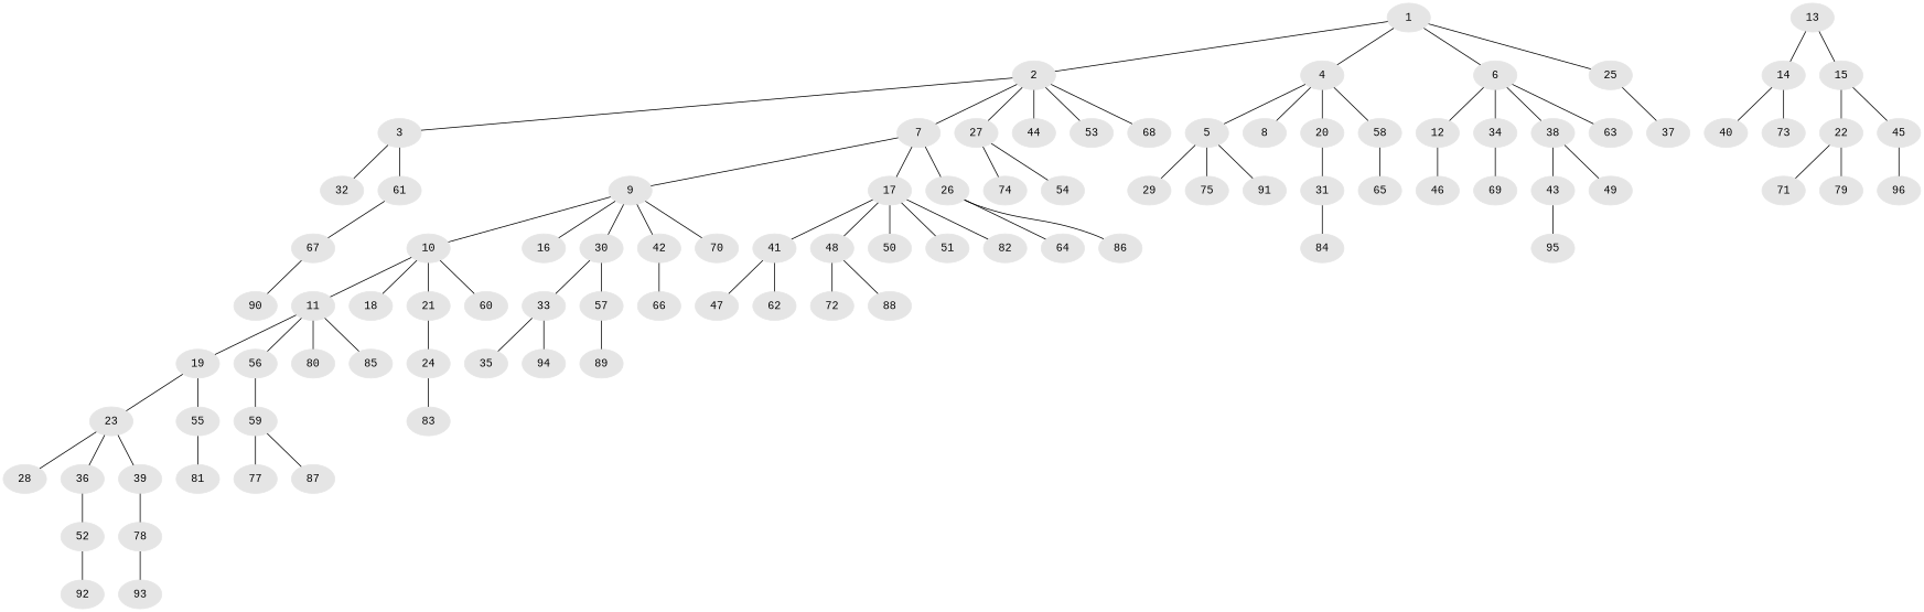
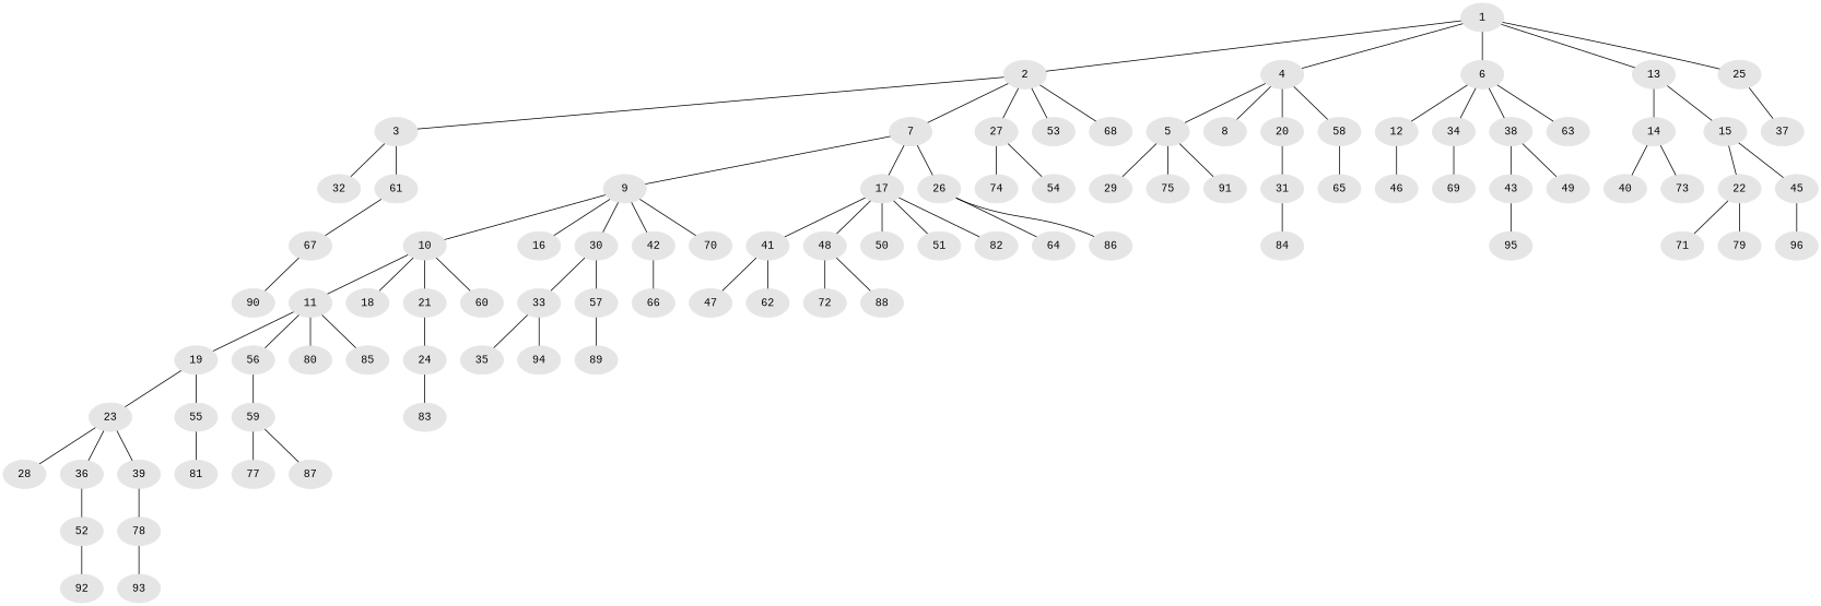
  graph {
    fontname="Liberation Mono"
    node [color=gray90 fontname="Liberation Mono" style=filled]
    edge [fontname="Liberation Mono"]
    1
    2
    4
    6
    13
    25
    3
    7
    27
-   44
    53
    68
    5
    8
    20
    58
    12
    34
    38
    63
    14
    15
    37
    32
    61
    9
    17
    26
    74
    54
    67
    29
    75
    91
    31
    65
    46
    69
    43
    49
    10
    16
    30
    42
    70
    41
    48
    50
    51
    82
    64
    86
    11
    18
    21
    60
    33
    57
    66
    19
    56
    80
    85
    24
    23
    55
    59
    40
    73
    22
    45
    71
    79
    n74 [label=96]
    47
    62
    72
    88
    28
    36
    39
    81
    84
    83
    52
    78
    35
    94
    89
    92
    95
    93
    77
    87
    90
    1 -- 2
    1 -- 4
    1 -- 6
+   1 -- 13
    1 -- 25
    2 -- 3
    2 -- 7
    2 -- 27
-   2 -- 44
    2 -- 53
    2 -- 68
    4 -- 5
    4 -- 8
    4 -- 20
    4 -- 58
    6 -- 12
    6 -- 34
    6 -- 38
    6 -- 63
    13 -- 14
    13 -- 15
    25 -- 37
    3 -- 32
    3 -- 61
    7 -- 9
    7 -- 17
    7 -- 26
    27 -- 74
    27 -- 54
    5 -- 29
    5 -- 75
    5 -- 91
    20 -- 31
    58 -- 65
    12 -- 46
    34 -- 69
    38 -- 43
    38 -- 49
    14 -- 40
    14 -- 73
    15 -- 22
    15 -- 45
    61 -- 67
    9 -- 10
    9 -- 16
    9 -- 30
    9 -- 42
    9 -- 70
    17 -- 41
    17 -- 48
    17 -- 50
    17 -- 51
    17 -- 82
    26 -- 64
    26 -- 86
    67 -- 90
    31 -- 84
    43 -- 95
    10 -- 11
    10 -- 18
    10 -- 21
    10 -- 60
    30 -- 33
    30 -- 57
    42 -- 66
    41 -- 47
    41 -- 62
    48 -- 72
    48 -- 88
    11 -- 19
    11 -- 56
    11 -- 80
    11 -- 85
    21 -- 24
    33 -- 35
    33 -- 94
    57 -- 89
    19 -- 23
    19 -- 55
    56 -- 59
    24 -- 83
    23 -- 28
    23 -- 36
    23 -- 39
    55 -- 81
    59 -- 77
    59 -- 87
    22 -- 71
    22 -- 79
    45 -- n74
    36 -- 52
    39 -- 78
    52 -- 92
    78 -- 93
  }
